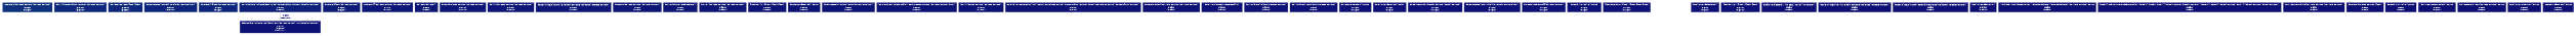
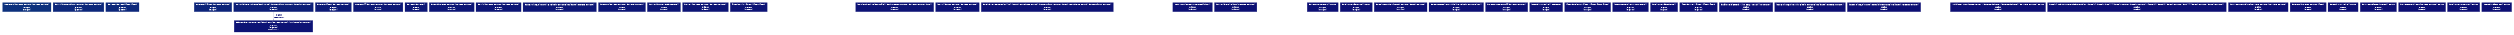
  digraph {
    fontname="DejaVu Sans"
    nodesep=0.125
    ranksep=0.25
    node [color="#0d0f73" fontcolor="#ffffff" fontname="DejaVu Sans" fontsize=10.00 shape=box style=filled]
    n1 [color="#0d317d" height=0 label="operator-(b2Vec2 const&, b2Vec2 const&)\n8.06%\n(8.06%)" width=0]
    n2 [color="#0d287b" height=0 label="b2Mul(b2Transform const&, b2Vec2 const&)\n6.30%\n(6.30%)" width=0]
    n3 [color="#0d287b" height=0 label="b2Vec2::b2Vec2(float, float)\n6.13%\n(6.13%)" width=0]
-   n4 [color="#0d257a" height=0 label="b2ContactSolver::SolveVelocityConstraints()\n5.54%\n(5.54%)" width=0]
    n5 [color="#0d257a" height=0 label="operator*(float, b2Vec2 const&)\n5.46%\n(5.46%)" width=0]
    n6 [color="#0d1f78" height=0 label="b2World::DrawShape(b2Fixture*, b2Transform const&, b2Color const&)\n4.20%\n(2.35%)" width=0]
    n7 [color="#0d1375" height=0 label="debug_draw_t::DrawSolidPolygon(b2Vec2 const*, int, b2Color const&)\n1.60%\n(1.60%)\n1857714×" width=0]
    n8 [color="#0d1b77" height=0 label="b2Cross(float, b2Vec2 const&)\n3.36%\n(3.36%)" width=0]
    n9 [color="#0d1876" height=0 label="operator+(b2Vec2 const&, b2Vec2 const&)\n2.77%\n(2.77%)" width=0]
    n10 [color="#0d1776" height=0 label="b2Vec2::b2Vec2()\n2.35%\n(2.35%)" width=0]
    n11 [color="#0d1676" height=0 label="b2Dot(b2Vec2 const&, b2Vec2 const&)\n2.27%\n(2.27%)" width=0]
    n12 [color="#0d1676" height=0 label="b2Min(b2Vec2 const&, b2Vec2 const&)\n2.18%\n(2.18%)" width=0]
    n13 [color="#0d1676" height=0 label="b2RevoluteJoint::SolveVelocityConstraints(b2SolverData const&)\n2.18%\n(2.18%)" width=0]
    n14 [color="#0d1676" height=0 label="b2Cross(b2Vec2 const&, b2Vec2 const&)\n2.18%\n(2.18%)" width=0]
    n15 [color="#0d1675" height=0 label="b2World::DrawDebugData()\n2.10%\n(2.10%)" width=0]
    n16 [color="#0d1575" height=0 label="b2Max(b2Vec2 const&, b2Vec2 const&)\n1.93%\n(1.93%)" width=0]
    n17 [color="#0d1475" height=0 label="float b2Min<float>(float, float)\n1.85%\n(1.85%)" width=0]
-   n18 [color="#0d1375" height=0 label="b2Shape::GetType() const\n1.51%\n(1.51%)" width=0]
-   n19 [color="#0d1375" height=0 label="b2ContactSolver::SolvePositionConstraints()\n1.51%\n(1.51%)" width=0]
    n20 [color="#0d1375" height=0 label="b2Island::Solve(b2Profile*, b2TimeStep const&, b2Vec2 const&, bool)\n1.51%\n(1.51%)" width=0]
    n21 [color="#0d1375" height=0 label="b2Mul(b2Rot const&, b2Vec2 const&)\n1.43%\n(1.43%)" width=0]
    n22 [color="#0d1274" height=0 label="b2FindMaxSeparation(int*, b2PolygonShape const*, b2Transform const&, b2PolygonShape const*, b2Transform const&)\n1.34%\n(1.34%)" width=0]
-   n23 [color="#0d1174" height=0 label="b2TestOverlap(b2AABB const&, b2AABB const&)\n1.09%\n(1.09%)" width=0]
-   n24 [color="#0d1174" height=0 label="b2DynamicTree::InsertLeaf(int)\n0.92%\n(0.92%)" width=0]
+   n24 [color="#0d1174" height=0 label="b2DynamicTree::InsertLeaf(draw)\n0.92%\n(0.92%)" width=0]
    n25 [color="#0d1174" height=0 label="b2World::Solve(b2TimeStep const&)\n0.92%\n(0.92%)" width=0]
-   n26 [color="#0d1074" height=0 label="b2World::SolveTOI(b2TimeStep const&)\n0.84%\n(0.84%)" width=0]
    n27 [color="#0d1074" height=0 label="b2Vec2::operator-() const\n0.76%\n(0.76%)" width=0]
    n28 [color="#0d1074" height=0 label="b2Fixture::GetType() const\n0.76%\n(0.76%)" width=0]
-   n29 [color="#0d1074" height=0 label="b2PairLessThan(b2Pair const&, b2Pair const&)\n0.76%\n(0.76%)" width=0]
+   n29 [color="#0d1074" height=0 label="b2PairLessThan(b2Pair const&, b2Pair const&)\n0.76%\n(0.74%)" width=0]
    n30 [color="#0d1074" height=0 label="b2ContactSolver::InitializeVelocityConstraints()\n0.76%\n(0.76%)" width=0]
    n31 [color="#0d1074" height=0 label="b2Vec2::operator-=(b2Vec2 const&)\n0.76%\n(0.76%)" width=0]
-   n32 [color="#0d1074" height=0 label="b2Body::IsActive() const\n0.76%\n(0.76%)" width=0]
+   n32 [color="#0d1074" height=0 label="b2Body::IsActive() operator\n0.76%\n(0.76%)" width=0]
    n33 [color="#0d1074" height=0 label="float b2Clamp<float>(float, float, float)\n0.76%\n(0.76%)" width=0]
+   n34 [color="#0d1074" height=0 label="b2ContactSolver::WarmStart()\n0.67%\n(0.67%)" width=0]
    n35 [color="#0d1074" height=0 label="b2Fixture::GetShape()\n0.67%\n(0.67%)" width=0]
    n36 [color="#0d1074" height=0 label="float b2Max<float>(float, float)\n0.67%\n(0.67%)" width=0]
    n37 [height=0 label="b2GrowableStack<int, 256>::Push(int const&)\n0.59%\n(0.59%)" width=0]
    n38 [height=0 label="b2RevoluteJoint::InitVelocityConstraints(b2SolverData const&)\n0.59%\n(0.59%)" width=0]
    n39 [height=0 label="b2RevoluteJoint::SolvePositionConstraints(b2SolverData const&)\n0.59%\n(0.59%)" width=0]
-   n40 [height=0 label="b2Fixture::GetNext()\n0.59%\n(0.59%)" width=0]
    n41 [height=0 label="void b2DynamicTree::Query<b2BroadPhase>(b2BroadPhase*, b2AABB const&) const\n0.59%\n(0.59%)" width=0]
    n42 [height=0 label="b2Pair* std::__unguarded_partition<b2Pair*, b2Pair, bool (*)(b2Pair const&, b2Pair const&)>(b2Pair*, b2Pair*, b2Pair const&, bool (*)(b2Pair const&, b2Pair const&))\n0.59%\n(0.59%)" width=0]
    n43 [height=0 label="b2AABB::Combine(b2AABB const&, b2AABB const&)\n0.59%\n(0.59%)" width=0]
    n44 [height=0 label="b2Cross(b2Vec2 const&, float)\n0.50%\n(0.50%)" width=0]
    n45 [height=0 label="b2Body::IsAwake() const\n0.50%\n(0.50%)" width=0]
-   n46 [height=0 label="b2AABB::TestOverlap() const\n0.50%\n(0.50%)" width=0]
+   n46 [height=0 label="b2AABB::GetPerimeter() const\n0.50%\n(0.50%)" width=0]
    n47 [height=0 label="b2Mat33::Solve22(b2Vec2 const&) const\n0.50%\n(0.50%)" width=0]
    n48 [height=0 label="b2Fixture::IsSensor() const\n0.50%\n(0.50%)" width=0]
    n49 [height=0 label="b2Body::GetType() const\n0.50%\n(0.50%)" width=0]
    n6 -> n7 [arrowsize=0.35 color="#0d1375" fontcolor="#0d1375" fontname="DejaVu Sans" fontsize=10.00 label="1.60%\n1857714×" labeldistance=0.50 penwidth=0.50]
  }
